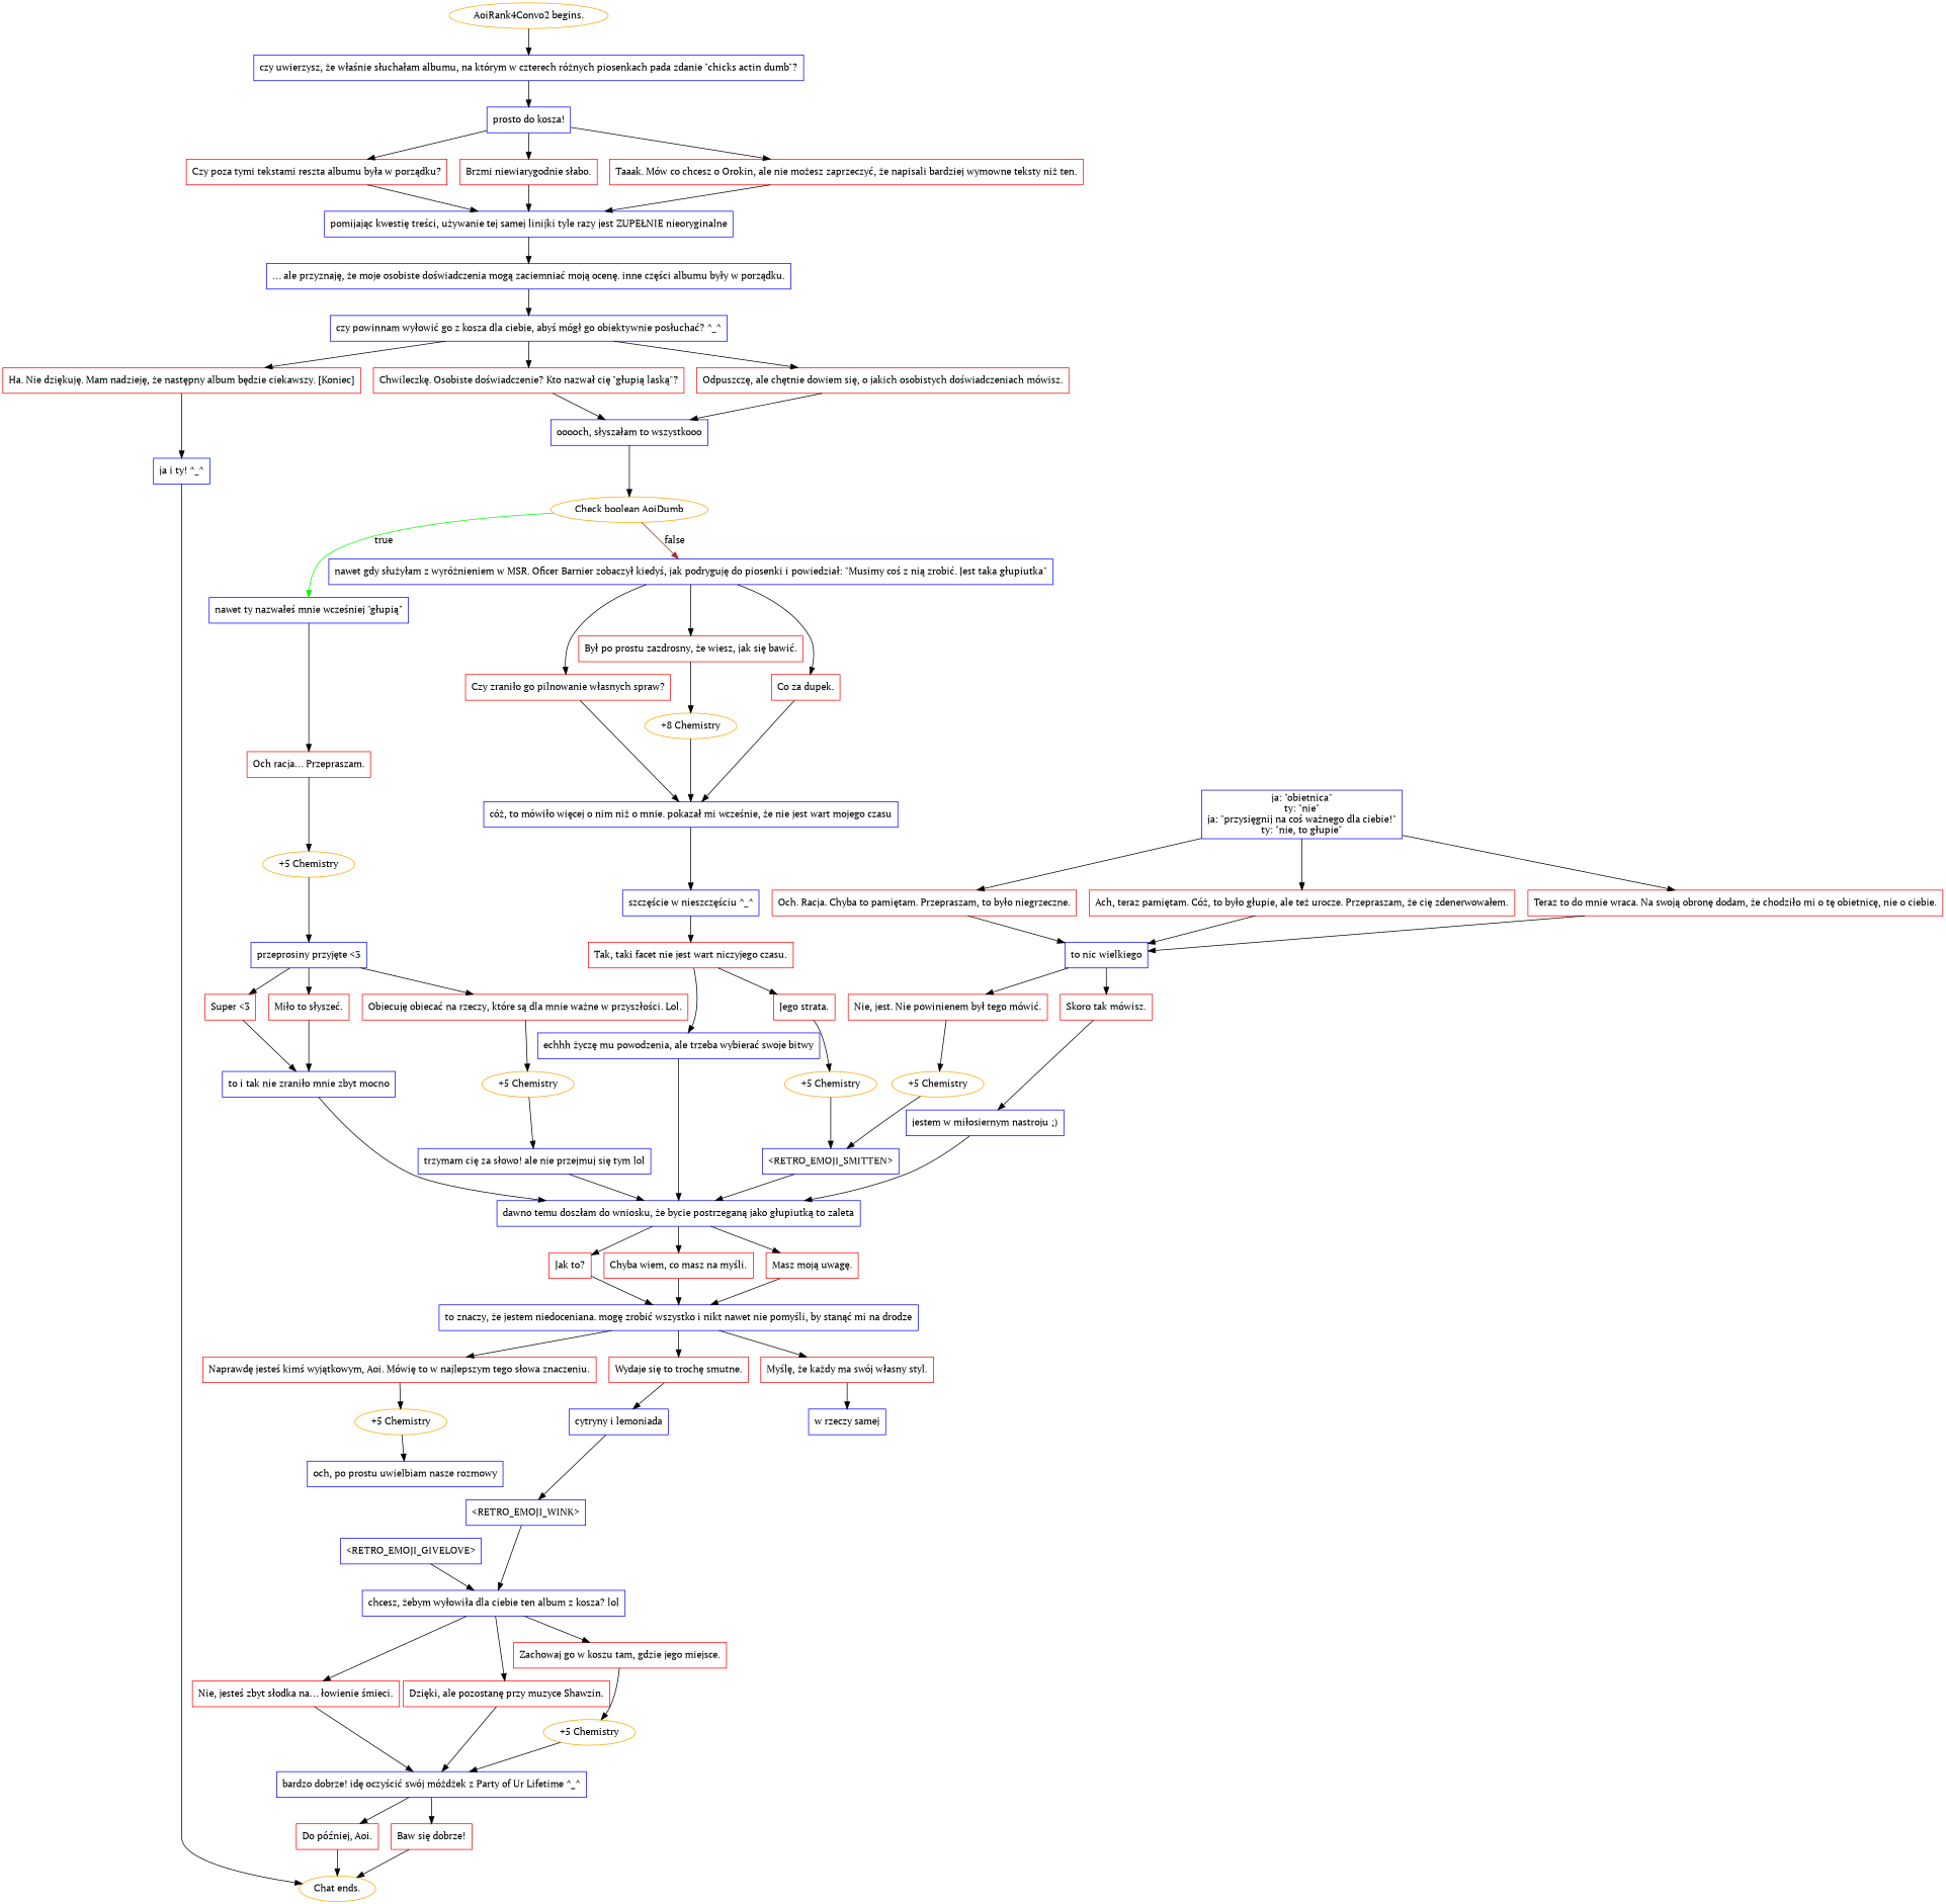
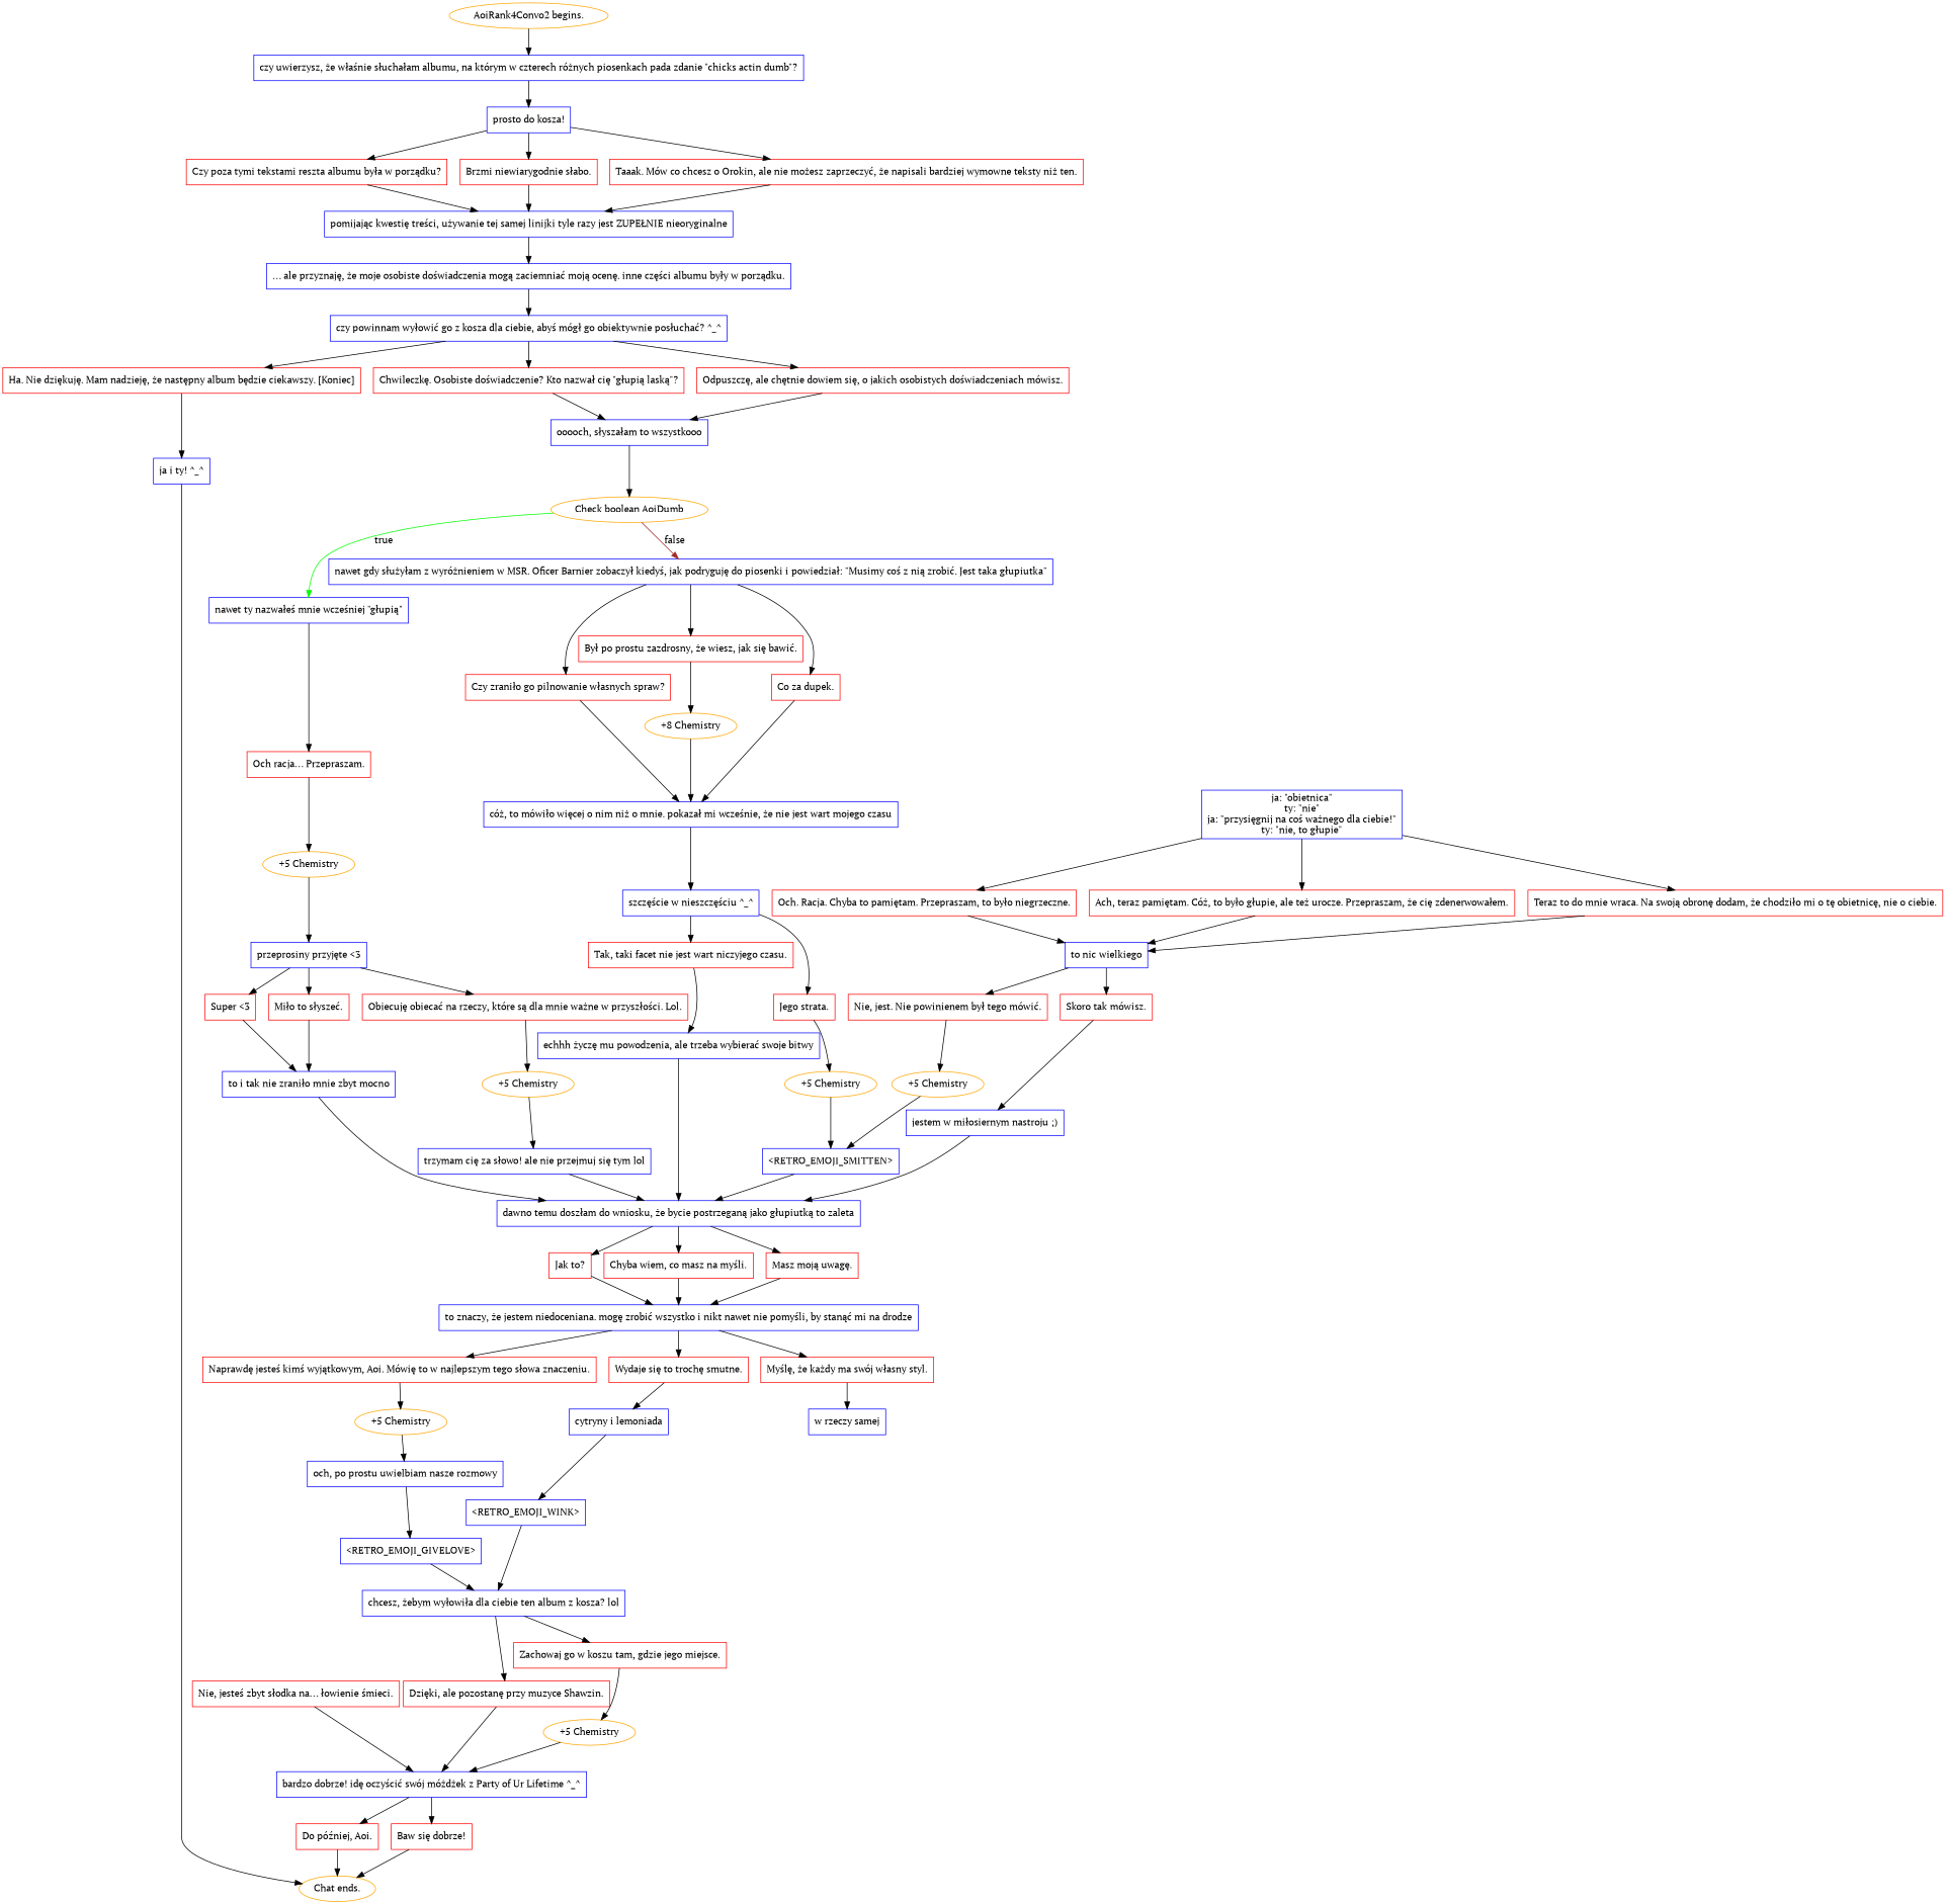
  digraph {
    fontname="PT Serif"
    node [color=red fontname="PT Serif" shape=box]
    edge [fontname="PT Serif"]
    "AoiRank4Convo2 begins." [color=orange shape=""]
    n2 [color=blue label="czy uwierzysz, że właśnie słuchałam albumu, na którym w czterech różnych piosenkach pada zdanie \"chicks actin dumb\"?"]
    n3 [color=blue label="prosto do kosza!"]
    n4 [label="Czy poza tymi tekstami reszta albumu była w porządku?"]
    n5 [label="Brzmi niewiarygodnie słabo."]
    n6 [label="Taaak. Mów co chcesz o Orokin, ale nie możesz zaprzeczyć, że napisali bardziej wymowne teksty niż ten."]
    n7 [color=blue label="pomijając kwestię treści, używanie tej samej linijki tyle razy jest ZUPEŁNIE nieoryginalne"]
    n8 [color=blue label="... ale przyznaję, że moje osobiste doświadczenia mogą zaciemniać moją ocenę. inne części albumu były w porządku."]
    n9 [color=blue label="czy powinnam wyłowić go z kosza dla ciebie, abyś mógł go obiektywnie posłuchać? ^_^"]
    n10 [label="Odpuszczę, ale chętnie dowiem się, o jakich osobistych doświadczeniach mówisz."]
    n11 [label="Chwileczkę. Osobiste doświadczenie? Kto nazwał cię \"głupią laską\"?"]
    n12 [label="Ha. Nie dziękuję. Mam nadzieję, że następny album będzie ciekawszy. [Koniec]"]
    n13 [color=blue label="ooooch, słyszałam to wszystkooo"]
    n14 [color=blue label="ja i ty! ^_^"]
    n15 [color=orange label="Check boolean AoiDumb" shape=""]
    "Chat ends." [color=orange shape=""]
    n17 [color=blue label="nawet ty nazwałeś mnie wcześniej \"głupią\""]
    n18 [color=blue label="nawet gdy służyłam z wyróżnieniem w MSR. Oficer Barnier zobaczył kiedyś, jak podryguję do piosenki i powiedział: \"Musimy coś z nią zrobić. Jest taka głupiutka\""]
    n19 [label="Och racja... Przepraszam."]
    n20 [label="Co za dupek."]
    n21 [label="Był po prostu zazdrosny, że wiesz, jak się bawić."]
    n22 [label="Czy zraniło go pilnowanie własnych spraw?"]
    n23 [color=orange label="+5 Chemistry" shape=""]
    n24 [color=blue label="cóż, to mówiło więcej o nim niż o mnie. pokazał mi wcześnie, że nie jest wart mojego czasu"]
    n25 [color=orange label="+8 Chemistry" shape=""]
    n26 [color=blue label="ja: \"obietnica\"\nty: \"nie\"\nja: \"przysięgnij na coś ważnego dla ciebie!\"\nty: \"nie, to głupie\""]
    n27 [label="Teraz to do mnie wraca. Na swoją obronę dodam, że chodziło mi o tę obietnicę, nie o ciebie."]
    n28 [label="Och. Racja. Chyba to pamiętam. Przepraszam, to było niegrzeczne."]
    n29 [label="Ach, teraz pamiętam. Cóż, to było głupie, ale też urocze. Przepraszam, że cię zdenerwowałem."]
    n30 [color=blue label="przeprosiny przyjęte <3"]
    n31 [color=blue label="szczęście w nieszczęściu ^_^"]
    n32 [color=blue label="to nic wielkiego"]
    n33 [label="Obiecuję obiecać na rzeczy, które są dla mnie ważne w przyszłości. Lol."]
    n34 [label="Super <3"]
    n35 [label="Miło to słyszeć."]
    n36 [label="Jego strata."]
    n37 [label="Tak, taki facet nie jest wart niczyjego czasu."]
    n38 [label="Nie, jest. Nie powinienem był tego mówić."]
    n39 [label="Skoro tak mówisz."]
    n40 [color=orange label="+5 Chemistry" shape=""]
    n41 [color=blue label="to i tak nie zraniło mnie zbyt mocno"]
    n42 [color=orange label="+5 Chemistry" shape=""]
    n43 [color=blue label="echhh życzę mu powodzenia, ale trzeba wybierać swoje bitwy"]
    n44 [color=orange label="+5 Chemistry" shape=""]
    n45 [color=blue label="jestem w miłosiernym nastroju ;)"]
    n46 [color=blue label="trzymam cię za słowo! ale nie przejmuj się tym lol"]
    n47 [color=blue label="dawno temu doszłam do wniosku, że bycie postrzeganą jako głupiutką to zaleta"]
    n48 [color=blue label="<RETRO_EMOJI_SMITTEN>"]
    n49 [label="Jak to?"]
    n50 [label="Chyba wiem, co masz na myśli."]
    n51 [label="Masz moją uwagę."]
    n52 [color=blue label="to znaczy, że jestem niedoceniana. mogę zrobić wszystko i nikt nawet nie pomyśli, by stanąć mi na drodze"]
    n53 [label="Wydaje się to trochę smutne."]
    n54 [label="Naprawdę jesteś kimś wyjątkowym, Aoi. Mówię to w najlepszym tego słowa znaczeniu."]
    n55 [label="Myślę, że każdy ma swój własny styl."]
    n56 [color=blue label="cytryny i lemoniada"]
    n57 [color=orange label="+5 Chemistry" shape=""]
    n58 [color=blue label="w rzeczy samej"]
    n59 [color=blue label="<RETRO_EMOJI_WINK>"]
    n60 [color=blue label="och, po prostu uwielbiam nasze rozmowy"]
    n61 [color=blue label="chcesz, żebym wyłowiła dla ciebie ten album z kosza? lol"]
    n62 [color=blue label="<RETRO_EMOJI_GIVELOVE>"]
    n63 [label="Nie, jesteś zbyt słodka na... łowienie śmieci."]
    n64 [label="Zachowaj go w koszu tam, gdzie jego miejsce."]
    n65 [label="Dzięki, ale pozostanę przy muzyce Shawzin."]
    n66 [color=blue label="bardzo dobrze! idę oczyścić swój móżdżek z Party of Ur Lifetime ^_^"]
    n67 [color=orange label="+5 Chemistry" shape=""]
    n68 [label="Baw się dobrze!"]
    n69 [label="Do później, Aoi."]
    "AoiRank4Convo2 begins." -> n2
    n2 -> n3
    n3 -> n4
    n3 -> n5
    n3 -> n6
    n4 -> n7
    n5 -> n7
    n6 -> n7
    n7 -> n8
    n8 -> n9
    n9 -> n10
    n9 -> n11
    n9 -> n12
    n10 -> n13
    n11 -> n13
    n12 -> n14
    n13 -> n15
    n14 -> "Chat ends."
    n15 -> n17 [color=green label=true]
    n15 -> n18 [color=brown label=false]
    n17 -> n19
    n18 -> n20
    n18 -> n21
    n18 -> n22
    n19 -> n23
    n20 -> n24
    n21 -> n25
    n22 -> n24
    n23 -> n30
    n24 -> n31
    n25 -> n24
    n26 -> n27
    n26 -> n28
    n26 -> n29
    n27 -> n32
    n28 -> n32
    n29 -> n32
    n30 -> n33
    n30 -> n34
    n30 -> n35
-   n37 -> n36
+   n31 -> n36
    n31 -> n37
    n32 -> n38
    n32 -> n39
    n33 -> n40
    n34 -> n41
    n35 -> n41
    n36 -> n42
    n37 -> n43
    n38 -> n44
    n39 -> n45
    n40 -> n46
    n41 -> n47
    n42 -> n48
    n43 -> n47
    n44 -> n48
    n45 -> n47
    n46 -> n47
    n47 -> n49
    n47 -> n50
    n47 -> n51
    n48 -> n47
    n49 -> n52
    n50 -> n52
    n51 -> n52
    n52 -> n53
    n52 -> n54
    n52 -> n55
    n53 -> n56
    n54 -> n57
    n55 -> n58
    n56 -> n59
    n57 -> n60
    n59 -> n61
-   n61 -> n63
+   n60 -> n62
    n61 -> n64
    n61 -> n65
    n62 -> n61
    n63 -> n66
    n64 -> n67
    n65 -> n66
    n66 -> n68
    n66 -> n69
    n67 -> n66
    n68 -> "Chat ends."
    n69 -> "Chat ends."
  }
